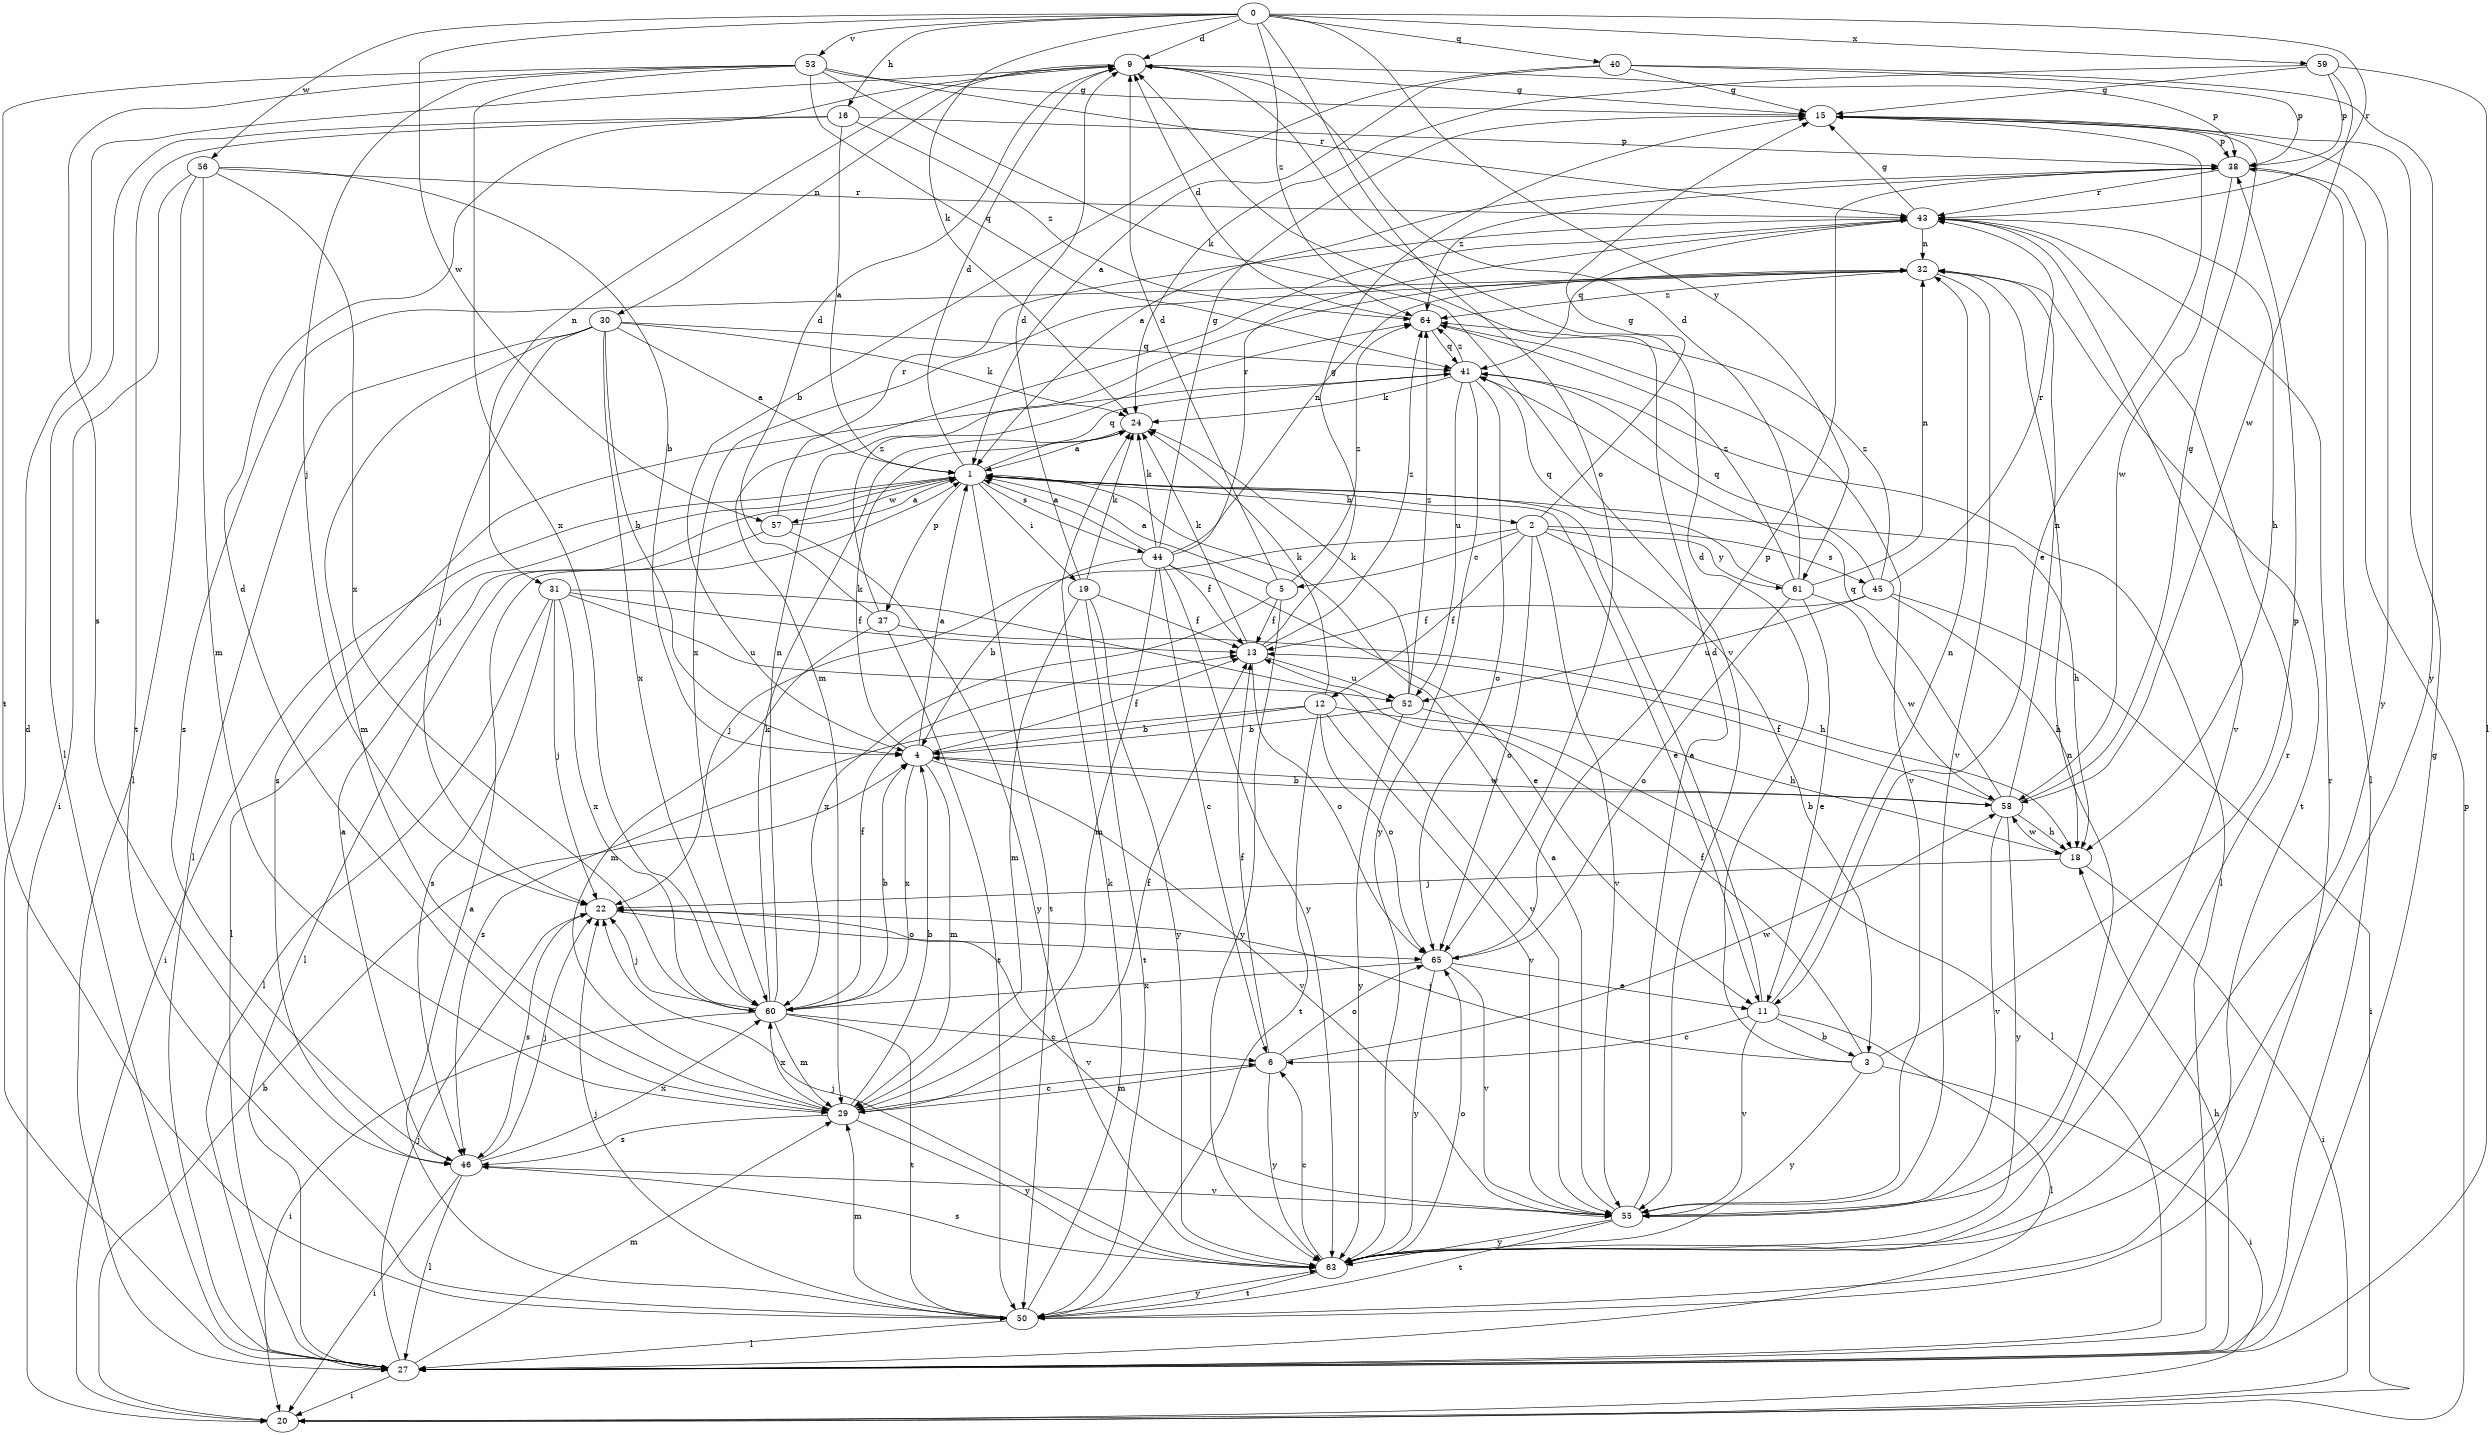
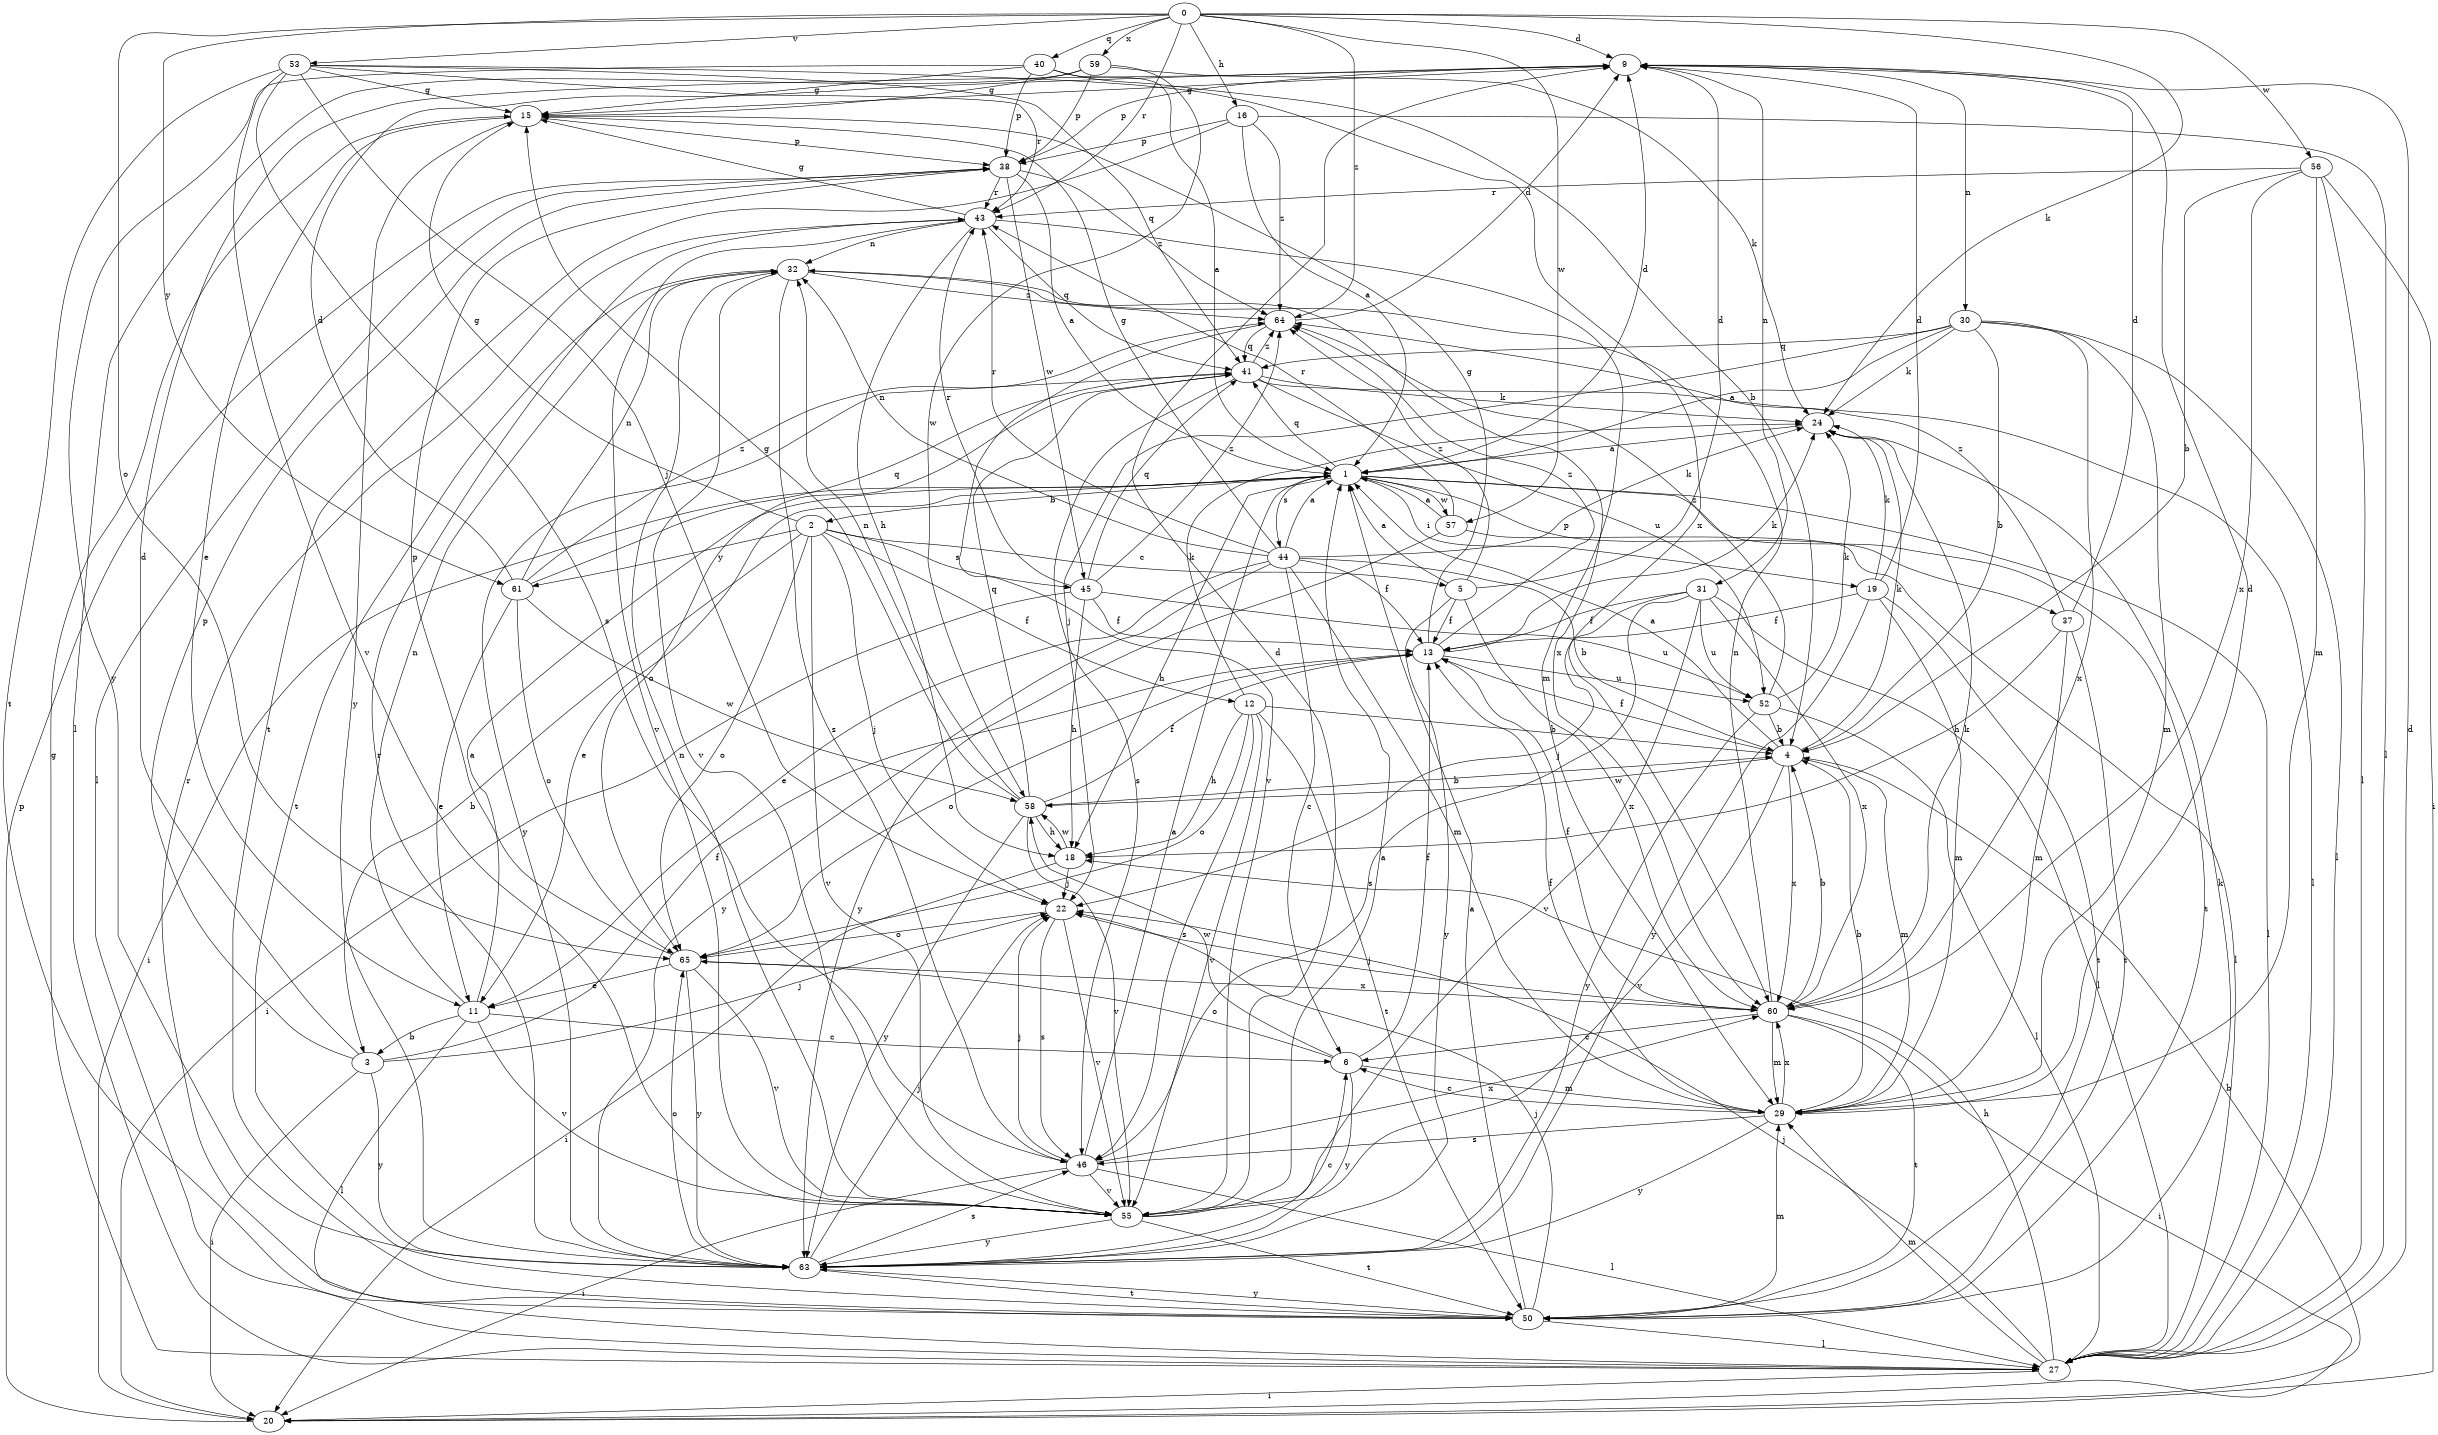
  strict digraph {
    0
    9
    16
    24
    n5 [label=65]
    40
    43
    53
    56
    57
    59
    61
    64
    15
    38
    30
    31
    1
    27
    50
    11
    55
    63
    60
    4
    18
    41
    29
    32
    22
    46
    20
    58
    2
    19
    37
    44
    3
    5
    12
    45
    6
    13
    52
    0 -> 9 [label=d]
    0 -> 16 [label=h]
    0 -> 24 [label=k]
    0 -> n5 [label=o]
    0 -> 40 [label=q]
    0 -> 43 [label=r]
    0 -> 53 [label=v]
    0 -> 56 [label=w]
    0 -> 57 [label=w]
    0 -> 59 [label=x]
    0 -> 61 [label=y]
    0 -> 64 [label=z]
    9 -> 15 [label=g]
    9 -> 38 [label=p]
    9 -> 30 [label=n]
    9 -> 31 [label=n]
    16 -> 64 [label=z]
    16 -> 38 [label=p]
    16 -> 1 [label=a]
    16 -> 27 [label=l]
    16 -> 50 [label=t]
    24 -> 1 [label=a]
    n5 -> 38 [label=p]
    n5 -> 11 [label=e]
    n5 -> 55 [label=v]
    n5 -> 63 [label=y]
    n5 -> 60 [label=x]
    40 -> 15 [label=g]
    40 -> 38 [label=p]
    40 -> 1 [label=a]
    40 -> 63 [label=y]
    40 -> 4 [label=b]
    43 -> 15 [label=g]
    43 -> 55 [label=v]
    43 -> 18 [label=h]
    43 -> 41 [label=q]
    43 -> 29 [label=m]
    43 -> 32 [label=n]
    53 -> 43 [label=r]
    53 -> 15 [label=g]
    53 -> 50 [label=t]
    53 -> 55 [label=v]
    53 -> 60 [label=x]
    53 -> 41 [label=q]
    53 -> 22 [label=j]
    53 -> 46 [label=s]
    56 -> 43 [label=r]
    56 -> 27 [label=l]
    56 -> 60 [label=x]
    56 -> 4 [label=b]
    56 -> 29 [label=m]
    56 -> 20 [label=i]
    57 -> 43 [label=r]
    57 -> 1 [label=a]
    57 -> 27 [label=l]
    57 -> 63 [label=y]
    59 -> 24 [label=k]
    59 -> 15 [label=g]
    59 -> 38 [label=p]
    59 -> 27 [label=l]
    59 -> 58 [label=w]
    61 -> 9 [label=d]
    61 -> n5 [label=o]
    61 -> 64 [label=z]
    61 -> 11 [label=e]
    61 -> 41 [label=q]
    61 -> 32 [label=n]
    61 -> 58 [label=w]
    64 -> 9 [label=d]
    64 -> 55 [label=v]
    64 -> 41 [label=q]
    15 -> 38 [label=p]
    15 -> 11 [label=e]
    15 -> 63 [label=y]
    38 -> 43 [label=r]
    38 -> 64 [label=z]
    38 -> 1 [label=a]
    38 -> 27 [label=l]
-   38 -> 58 [label=w]
+   38 -> 45 [label=w]
    30 -> 24 [label=k]
    30 -> 1 [label=a]
    30 -> 27 [label=l]
    30 -> 60 [label=x]
    30 -> 4 [label=b]
    30 -> 41 [label=q]
    30 -> 29 [label=m]
    30 -> 22 [label=j]
    31 -> 27 [label=l]
    31 -> 55 [label=v]
    31 -> 60 [label=x]
    31 -> 22 [label=j]
    31 -> 46 [label=s]
    31 -> 13 [label=f]
    31 -> 52 [label=u]
    1 -> 9 [label=d]
    1 -> 57 [label=w]
    1 -> 27 [label=l]
    1 -> 50 [label=t]
    1 -> 11 [label=e]
    1 -> 18 [label=h]
    1 -> 41 [label=q]
    1 -> 20 [label=i]
    1 -> 2 [label=b]
    1 -> 19 [label=i]
    1 -> 37 [label=p]
    1 -> 44 [label=s]
    27 -> 9 [label=d]
    27 -> 15 [label=g]
    27 -> 18 [label=h]
    27 -> 29 [label=m]
    27 -> 22 [label=j]
    27 -> 20 [label=i]
    50 -> 24 [label=k]
    50 -> 43 [label=r]
    50 -> 1 [label=a]
    50 -> 27 [label=l]
    50 -> 63 [label=y]
    50 -> 29 [label=m]
    50 -> 22 [label=j]
    11 -> 1 [label=a]
    11 -> 27 [label=l]
    11 -> 55 [label=v]
    11 -> 32 [label=n]
    11 -> 3 [label=b]
    11 -> 6 [label=c]
    55 -> 9 [label=d]
    55 -> 1 [label=a]
    55 -> 50 [label=t]
    55 -> 63 [label=y]
    55 -> 32 [label=n]
    63 -> n5 [label=o]
    63 -> 43 [label=r]
    63 -> 50 [label=t]
    63 -> 22 [label=j]
    63 -> 46 [label=s]
    63 -> 6 [label=c]
    60 -> 24 [label=k]
    60 -> 50 [label=t]
    60 -> 4 [label=b]
    60 -> 29 [label=m]
    60 -> 32 [label=n]
    60 -> 22 [label=j]
    60 -> 20 [label=i]
    60 -> 6 [label=c]
    60 -> 13 [label=f]
    4 -> 24 [label=k]
    4 -> 1 [label=a]
    4 -> 55 [label=v]
    4 -> 60 [label=x]
    4 -> 29 [label=m]
    4 -> 58 [label=w]
    4 -> 13 [label=f]
    18 -> 22 [label=j]
    18 -> 20 [label=i]
    18 -> 58 [label=w]
    41 -> 24 [label=k]
    41 -> n5 [label=o]
    41 -> 64 [label=z]
    41 -> 27 [label=l]
    41 -> 63 [label=y]
    41 -> 46 [label=s]
    41 -> 52 [label=u]
    29 -> 9 [label=d]
    29 -> 63 [label=y]
    29 -> 60 [label=x]
    29 -> 4 [label=b]
    29 -> 46 [label=s]
    29 -> 6 [label=c]
    29 -> 13 [label=f]
    32 -> 64 [label=z]
    32 -> 50 [label=t]
    32 -> 55 [label=v]
    32 -> 60 [label=x]
    32 -> 46 [label=s]
    22 -> n5 [label=o]
    22 -> 55 [label=v]
    22 -> 46 [label=s]
    46 -> 1 [label=a]
    46 -> 27 [label=l]
    46 -> 55 [label=v]
    46 -> 60 [label=x]
    46 -> 22 [label=j]
    46 -> 20 [label=i]
    20 -> 38 [label=p]
    20 -> 4 [label=b]
    58 -> 15 [label=g]
    58 -> 55 [label=v]
    58 -> 63 [label=y]
    58 -> 4 [label=b]
    58 -> 18 [label=h]
    58 -> 41 [label=q]
    58 -> 32 [label=n]
    58 -> 13 [label=f]
    2 -> n5 [label=o]
    2 -> 61 [label=y]
    2 -> 15 [label=g]
    2 -> 55 [label=v]
    2 -> 22 [label=j]
    2 -> 3 [label=b]
    2 -> 5 [label=c]
    2 -> 12 [label=f]
    2 -> 45 [label=s]
    19 -> 9 [label=d]
    19 -> 24 [label=k]
    19 -> 50 [label=t]
    19 -> 63 [label=y]
    19 -> 29 [label=m]
    19 -> 13 [label=f]
    37 -> 9 [label=d]
    37 -> 64 [label=z]
    37 -> 50 [label=t]
    37 -> 18 [label=h]
    37 -> 29 [label=m]
    44 -> 24 [label=k]
    44 -> 43 [label=r]
    44 -> 15 [label=g]
    44 -> 1 [label=a]
    44 -> 11 [label=e]
    44 -> 63 [label=y]
    44 -> 4 [label=b]
    44 -> 29 [label=m]
    44 -> 32 [label=n]
    44 -> 6 [label=c]
    44 -> 13 [label=f]
    3 -> 9 [label=d]
    3 -> 38 [label=p]
    3 -> 63 [label=y]
    3 -> 22 [label=j]
    3 -> 20 [label=i]
    3 -> 13 [label=f]
    5 -> 9 [label=d]
    5 -> 64 [label=z]
    5 -> 1 [label=a]
    5 -> 63 [label=y]
    5 -> 60 [label=x]
    5 -> 13 [label=f]
    12 -> 24 [label=k]
    12 -> n5 [label=o]
    12 -> 50 [label=t]
    12 -> 55 [label=v]
    12 -> 4 [label=b]
    12 -> 18 [label=h]
    12 -> 46 [label=s]
    45 -> 43 [label=r]
    45 -> 64 [label=z]
    45 -> 18 [label=h]
    45 -> 41 [label=q]
    45 -> 20 [label=i]
    45 -> 13 [label=f]
    45 -> 52 [label=u]
    6 -> n5 [label=o]
    6 -> 63 [label=y]
    6 -> 29 [label=m]
    6 -> 58 [label=w]
    6 -> 13 [label=f]
    13 -> 24 [label=k]
    13 -> n5 [label=o]
    13 -> 64 [label=z]
    13 -> 15 [label=g]
    13 -> 52 [label=u]
    52 -> 24 [label=k]
    52 -> 64 [label=z]
    52 -> 27 [label=l]
    52 -> 63 [label=y]
    52 -> 4 [label=b]
  }
